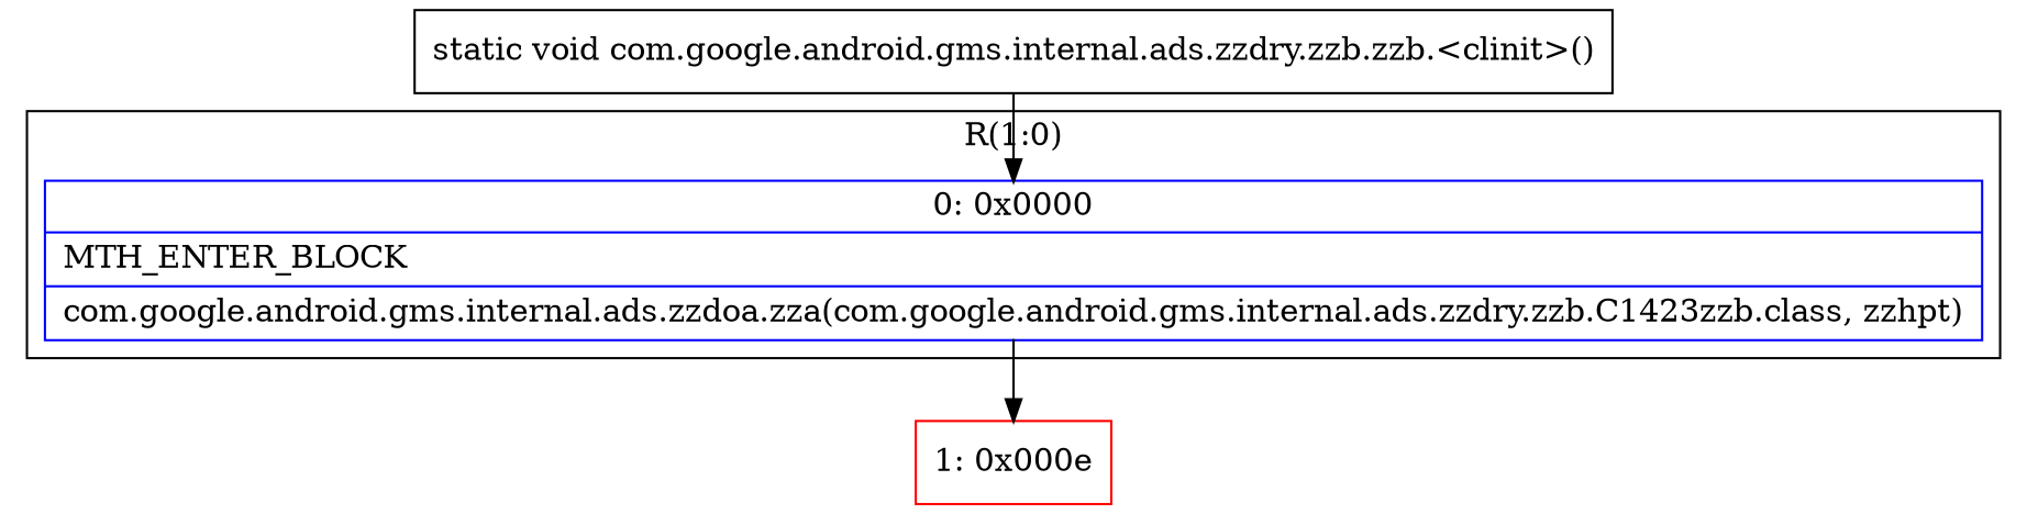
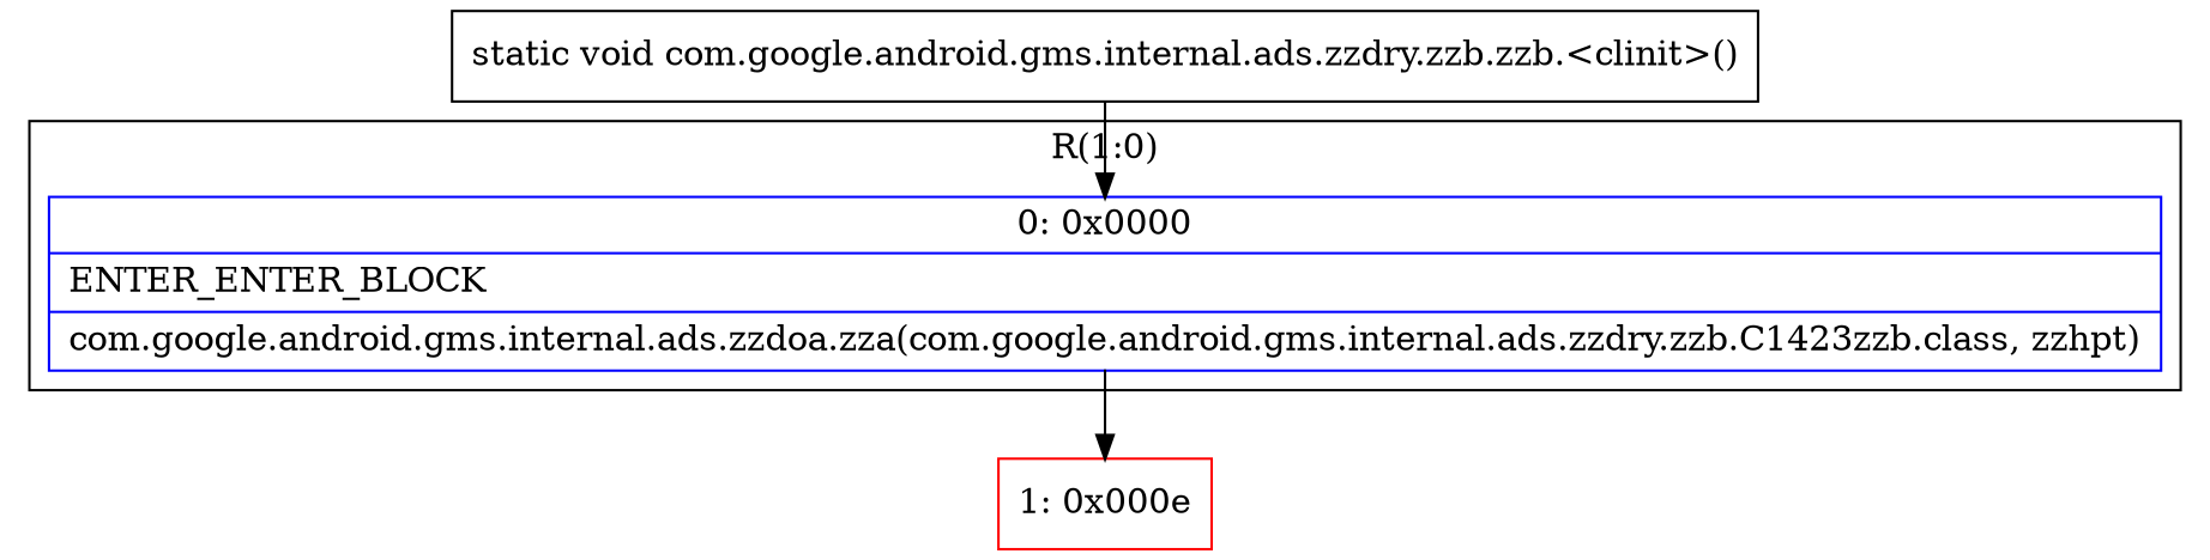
  digraph {
    node [shape=record]
-   n1 [color=blue label="{0\:\ 0x0000|MTH_ENTER_BLOCK\l|com.google.android.gms.internal.ads.zzdoa.zza(com.google.android.gms.internal.ads.zzdry.zzb.C1423zzb.class, zzhpt)\l}"]
+   n1 [color=blue label="{0\:\ 0x0000|ENTER_ENTER_BLOCK\l|com.google.android.gms.internal.ads.zzdoa.zza(com.google.android.gms.internal.ads.zzdry.zzb.C1423zzb.class, zzhpt)\l}"]
    n2 [color=red label="{1\:\ 0x000e}"]
    n3 [label="{static void com.google.android.gms.internal.ads.zzdry.zzb.zzb.\<clinit\>() }"]
    subgraph cluster_1 {
      label="R(1:0)"
      n1
    }
    n1 -> n2
    n3 -> n1
  }
